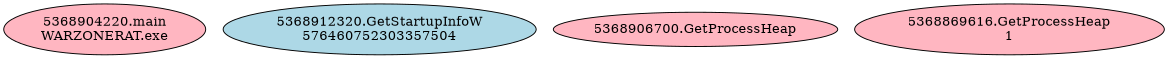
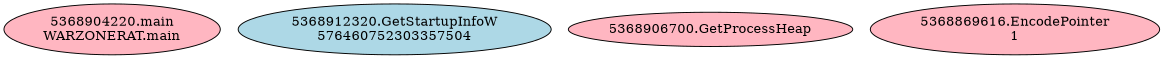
  digraph {
    node [style=filled fillcolor=lightpink]
-   n1 [label="5368904220.main\nWARZONERAT.exe"]
+   n1 [label="5368904220.main\nWARZONERAT.main"]
    n2 [label="5368912320.GetStartupInfoW\n576460752303357504" fillcolor=lightblue]
    n3 [label="5368906700.GetProcessHeap\n"]
-   n4 [label="5368869616.GetProcessHeap\n1"]
+   n4 [label="5368869616.EncodePointer\n1"]
  }
